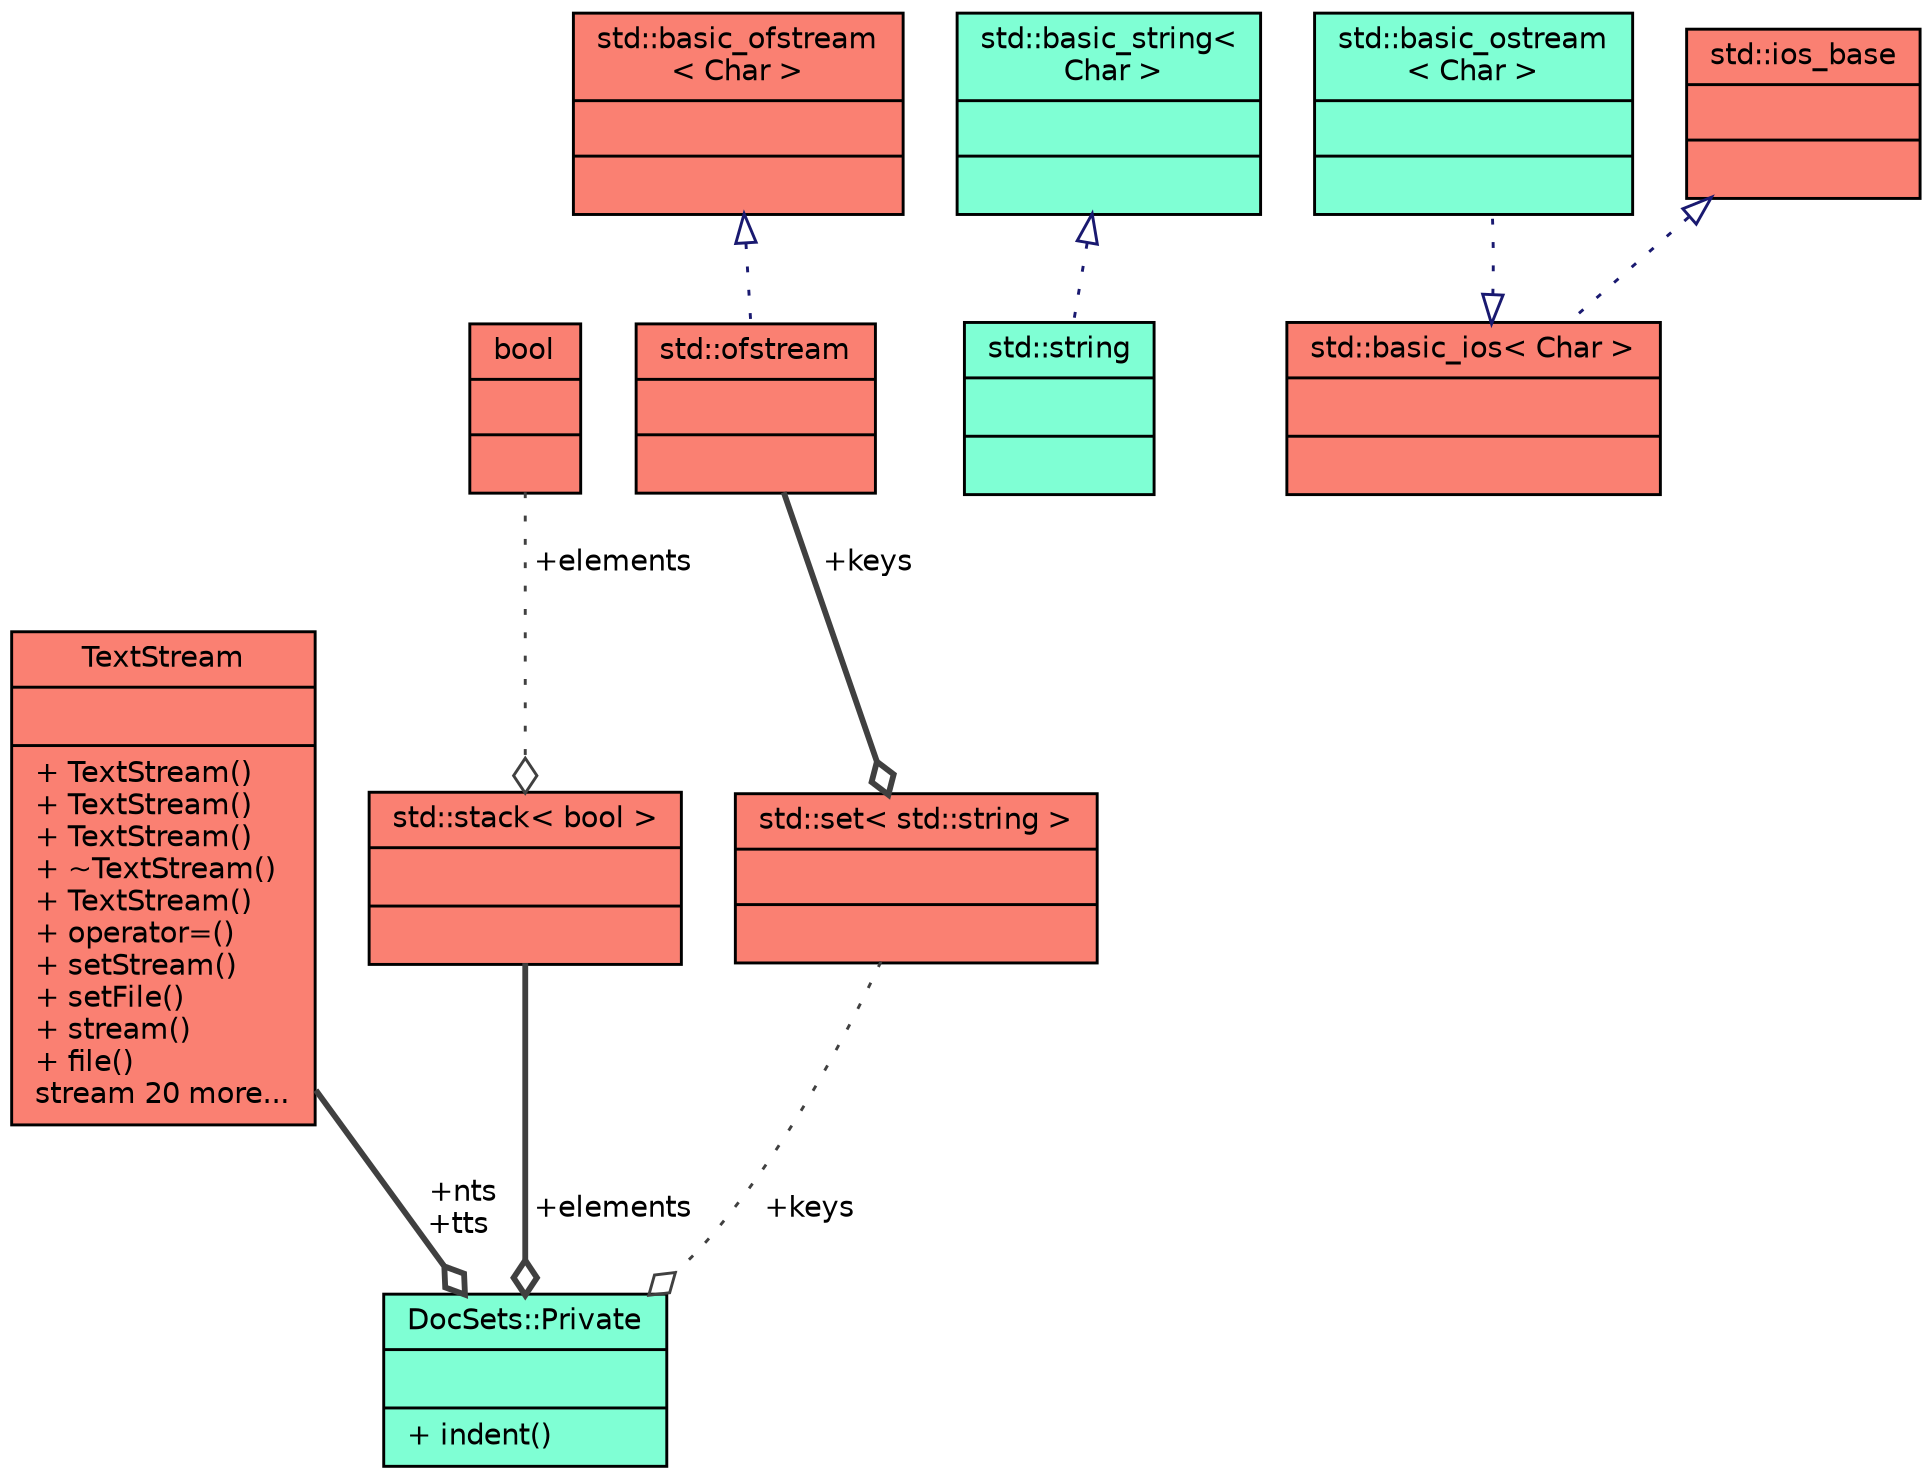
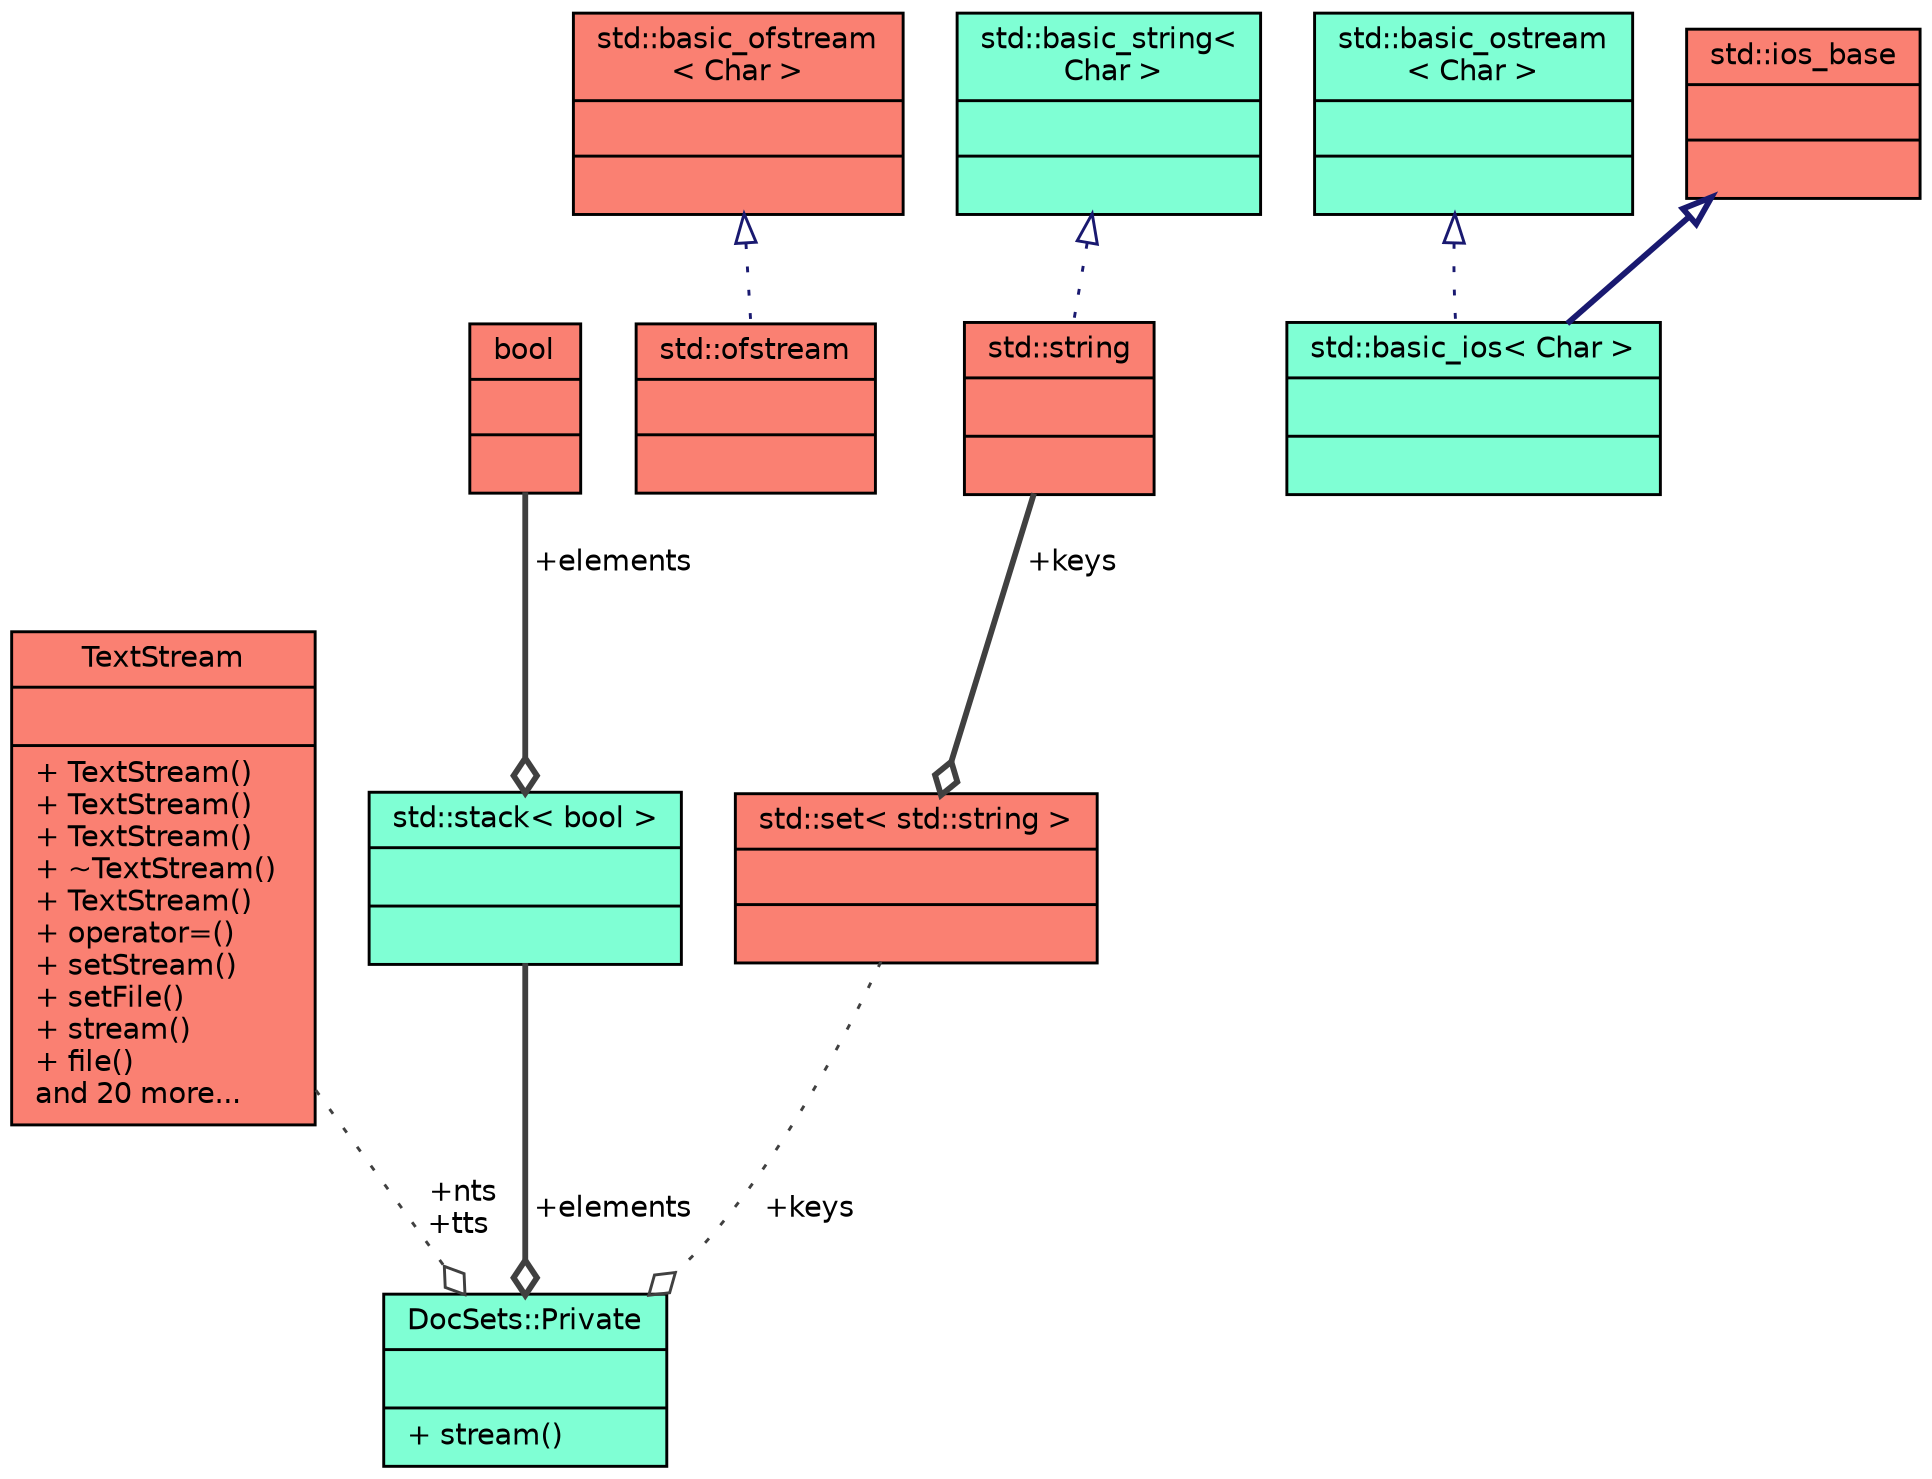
  digraph {
    node [color=black fillcolor=salmon fontname=Helvetica fontsize=10 shape=record style=filled]
    edge [color=grey25 fontname=Helvetica fontsize=10 labelfontname=Helvetica labelfontsize=10 style=dotted arrowhead=odiamond]
-   n1 [fillcolor=aquamarine fontcolor=black height=0.2 label="{DocSets::Private\n||+ indent()\l}" width=0.4]
+   n1 [fillcolor=aquamarine fontcolor=black height=0.2 label="{DocSets::Private\n||+ stream()\l}" width=0.4]
    n2 [height=0.2 label="{std::ofstream\n||}" width=0.4]
    n3 [height=0.2 label="{std::basic_ofstream\l\< Char \>\n||}" width=0.4]
    n4 [fillcolor=aquamarine height=0.2 label="{std::basic_ostream\l\< Char \>\n||}" width=0.4]
-   n5 [height=0.2 label="{std::basic_ios\< Char \>\n||}" width=0.4]
+   n5 [fillcolor=aquamarine height=0.2 label="{std::basic_ios\< Char \>\n||}" width=0.4]
    n6 [height=0.2 label="{std::ios_base\n||}" width=0.4]
-   n7 [height=0.2 label="{TextStream\n||+ TextStream()\l+ TextStream()\l+ TextStream()\l+ ~TextStream()\l+ TextStream()\l+ operator=()\l+ setStream()\l+ setFile()\l+ stream()\l+ file()\lstream 20 more...\l}" width=0.4]
-   n8 [height=0.2 label="{std::stack\< bool \>\n||}" width=0.4]
+   n7 [height=0.2 label="{TextStream\n||+ TextStream()\l+ TextStream()\l+ TextStream()\l+ ~TextStream()\l+ TextStream()\l+ operator=()\l+ setStream()\l+ setFile()\l+ stream()\l+ file()\land 20 more...\l}" width=0.4]
+   n8 [fillcolor=aquamarine height=0.2 label="{std::stack\< bool \>\n||}" width=0.4]
    n9 [height=0.2 label="{bool\n||}" width=0.4]
    n10 [height=0.2 label="{std::set\< std::string \>\n||}" width=0.4]
-   n11 [fillcolor=aquamarine height=0.2 label="{std::string\n||}" width=0.4]
+   n11 [height=0.2 label="{std::string\n||}" width=0.4]
    n12 [fillcolor=aquamarine height=0.2 label="{std::basic_string\<\l Char \>\n||}" width=0.4]
    n3 -> n2 [arrowtail=onormal color=midnightblue dir=back arrowhead=""]
-   n5 -> n4 [arrowtail=onormal color=midnightblue dir=back arrowhead=""]
-   n6 -> n5 [arrowtail=onormal color=midnightblue dir=back arrowhead=""]
-   n7 -> n1 [label=" +nts\n+tts" style=bold]
+   n4 -> n5 [arrowtail=onormal color=midnightblue dir=back arrowhead=""]
+   n6 -> n5 [arrowtail=onormal color=midnightblue dir=back style=bold arrowhead=""]
+   n7 -> n1 [label=" +nts\n+tts"]
    n8 -> n1 [label=" +elements" style=bold]
-   n9 -> n8 [label=" +elements"]
+   n9 -> n8 [label=" +elements" style=bold]
    n10 -> n1 [label=" +keys"]
-   n2 -> n10 [label=" +keys" style=bold]
+   n11 -> n10 [label=" +keys" style=bold]
    n12 -> n11 [arrowtail=onormal color=midnightblue dir=back arrowhead=""]
  }
